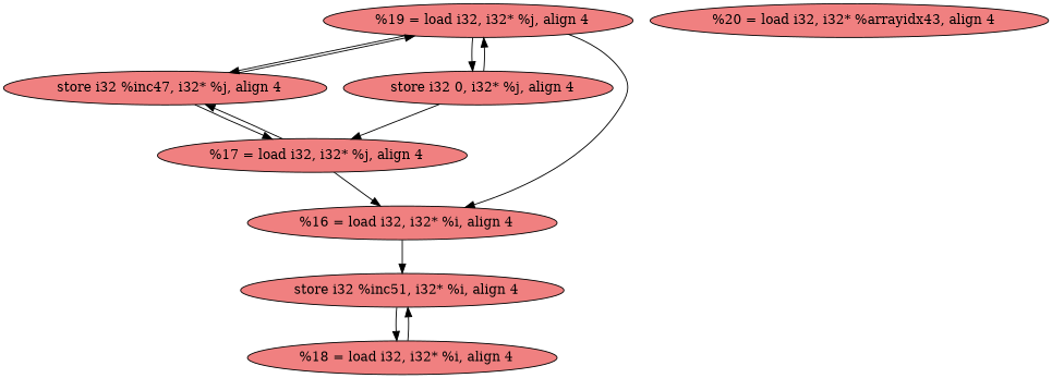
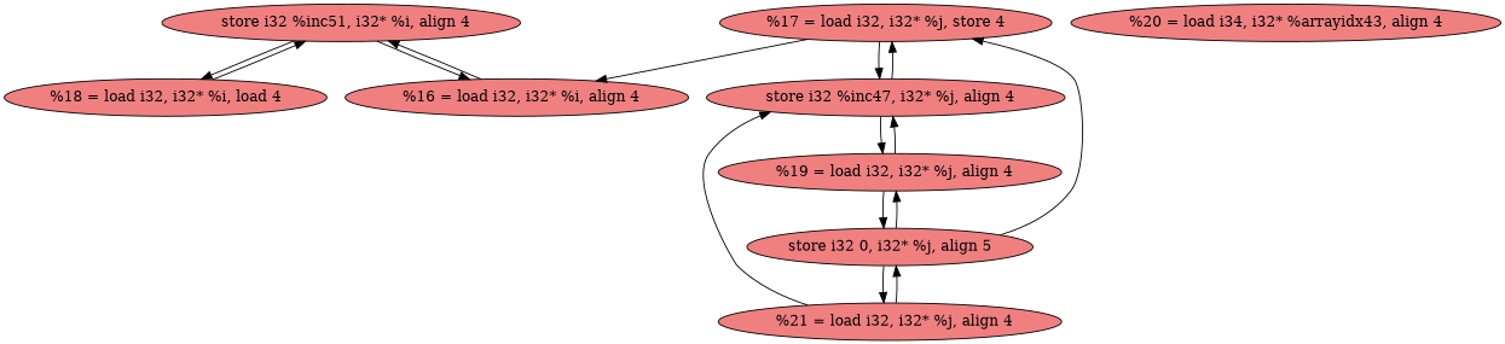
  digraph {
    node [fillcolor=lightcoral shape=ellipse style=filled]
    n1 [label="  store i32 %inc51, i32* %i, align 4"]
-   n2 [label="  %18 = load i32, i32* %i, align 4"]
+   n2 [label="%18 = load i32, i32* %i, load 4"]
    n3 [label="  %16 = load i32, i32* %i, align 4"]
    n4 [label="  store i32 %inc47, i32* %j, align 4"]
    n5 [label="  %19 = load i32, i32* %j, align 4"]
-   n6 [label="  %17 = load i32, i32* %j, align 4"]
-   n8 [label="  store i32 0, i32* %j, align 4"]
-   n9 [label="  %20 = load i32, i32* %arrayidx43, align 4"]
+   n6 [label="%17 = load i32, i32* %j, store 4"]
+   n7 [label="  %21 = load i32, i32* %j, align 4"]
+   n8 [label="store i32 0, i32* %j, align 5"]
+   n9 [label="%20 = load i34, i32* %arrayidx43, align 4"]
    n1 -> n2
-   n5 -> n3
+   n1 -> n3
    n2 -> n1
    n3 -> n1
    n4 -> n5
    n4 -> n6
    n5 -> n4
    n5 -> n8
    n6 -> n3
    n6 -> n4
+   n7 -> n4
+   n7 -> n8
    n8 -> n5
    n8 -> n6
+   n8 -> n7
  }
